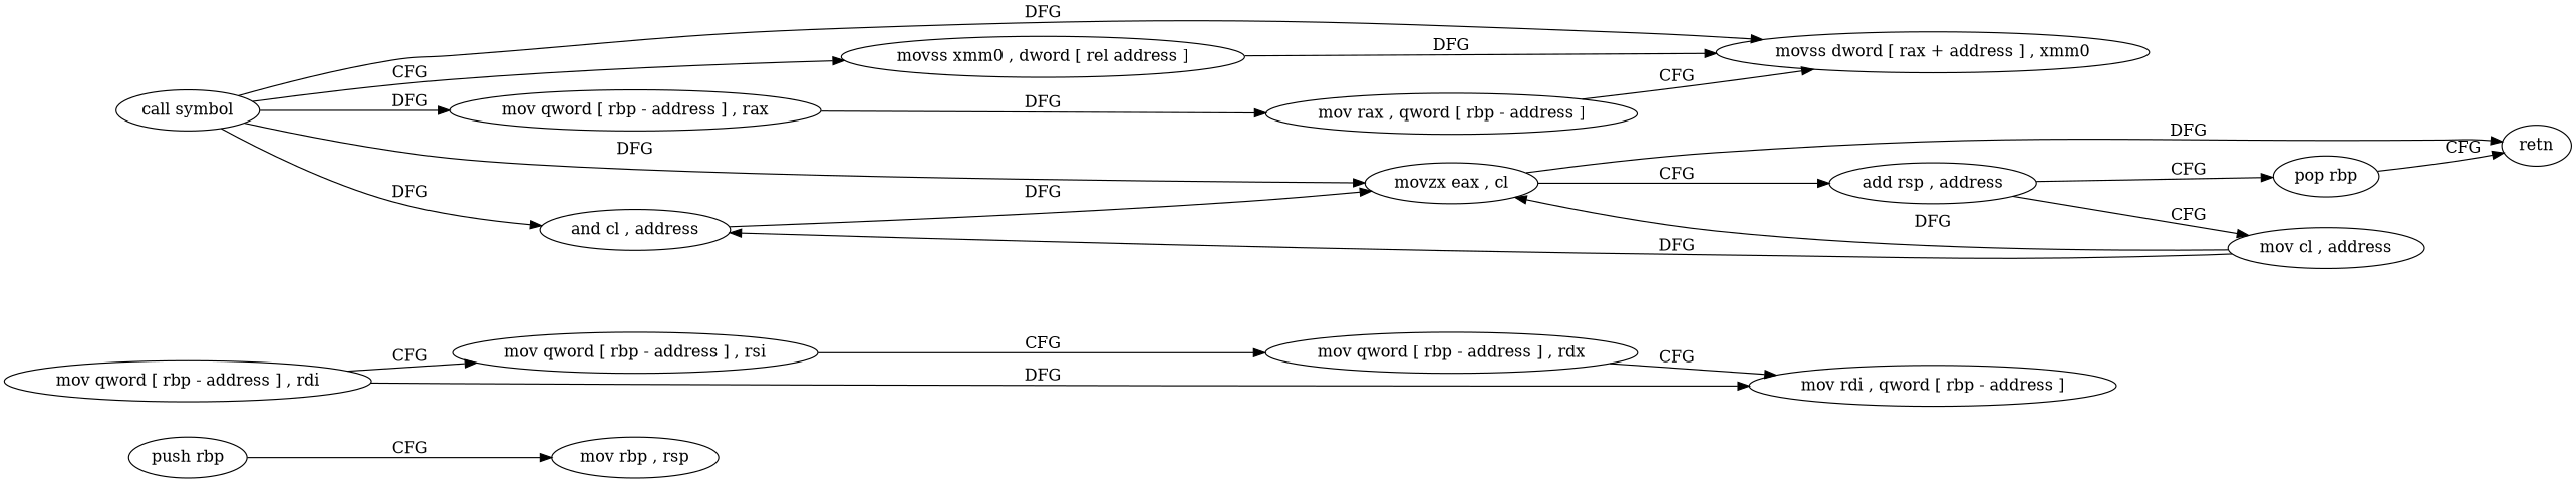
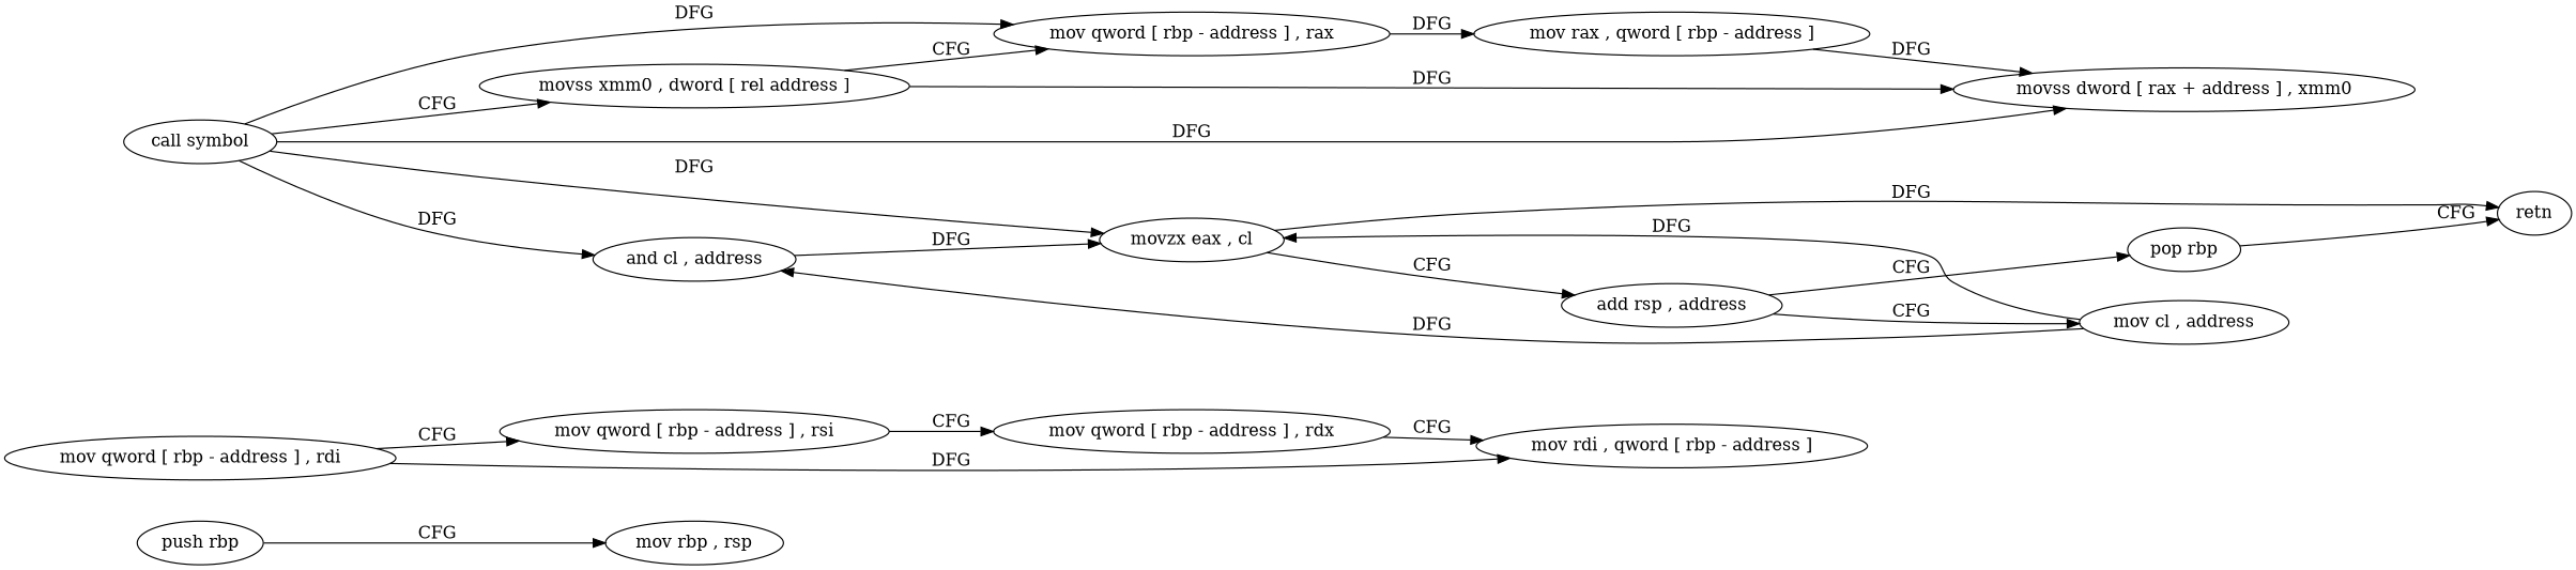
  digraph {
    rankdir=LR
    n1 [label="push rbp"]
    n2 [label="mov rbp , rsp"]
    n3 [label="mov qword [ rbp - address ] , rdi"]
    n4 [label="mov qword [ rbp - address ] , rsi"]
    n5 [label="mov rdi , qword [ rbp - address ]"]
    n6 [label="mov qword [ rbp - address ] , rdx"]
    n7 [label="call symbol"]
    n8 [label="movss xmm0 , dword [ rel address ]"]
    n9 [label="mov qword [ rbp - address ] , rax"]
    n10 [label="movss dword [ rax + address ] , xmm0"]
    n11 [label="and cl , address"]
    n12 [label="movzx eax , cl"]
    n13 [label="mov rax , qword [ rbp - address ]"]
    n14 [label="add rsp , address"]
    n15 [label=retn]
    n16 [label="mov cl , address"]
    n17 [label="pop rbp"]
    n1 -> n2 [label=CFG]
    n3 -> n4 [label=CFG]
    n3 -> n5 [label=DFG]
    n4 -> n6 [label=CFG]
    n6 -> n5 [label=CFG]
    n7 -> n8 [label=CFG]
    n7 -> n9 [label=DFG]
    n7 -> n10 [label=DFG]
    n7 -> n11 [label=DFG]
    n7 -> n12 [label=DFG]
+   n8 -> n9 [label=CFG]
    n8 -> n10 [label=DFG]
    n9 -> n13 [label=DFG]
    n11 -> n12 [label=DFG]
    n12 -> n14 [label=CFG]
    n12 -> n15 [label=DFG]
-   n13 -> n10 [label=CFG]
+   n13 -> n10 [label=DFG]
    n14 -> n16 [label=CFG]
    n14 -> n17 [label=CFG]
    n16 -> n11 [label=DFG]
    n16 -> n12 [label=DFG]
    n17 -> n15 [label=CFG]
  }
